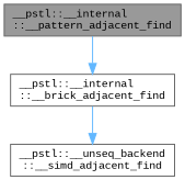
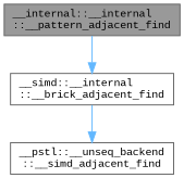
  digraph {
    fontname="Liberation Mono"
    rankdir=TB
    node [color=grey40 fillcolor=white fontname="Liberation Mono" fontsize=10 shape=box style=filled]
    edge [color=steelblue1 fontname="Liberation Mono" fontsize=10 labelfontname=Helvetica labelfontsize=10 style=solid]
-   n1 [color=gray40 fillcolor=grey60 fontcolor=black height=0.2 label="__pstl::__internal\l::__pattern_adjacent_find" width=0.4]
-   n2 [height=0.2 label="__pstl::__internal\l::__brick_adjacent_find" width=0.4]
+   n1 [color=gray40 fillcolor=grey60 fontcolor=black height=0.2 label="__internal::__internal\l::__pattern_adjacent_find" width=0.4]
+   n2 [height=0.2 label="__simd::__internal\l::__brick_adjacent_find" width=0.4]
    n3 [height=0.2 label="__pstl::__unseq_backend\l::__simd_adjacent_find" width=0.4]
    n1 -> n2
    n2 -> n3
  }
